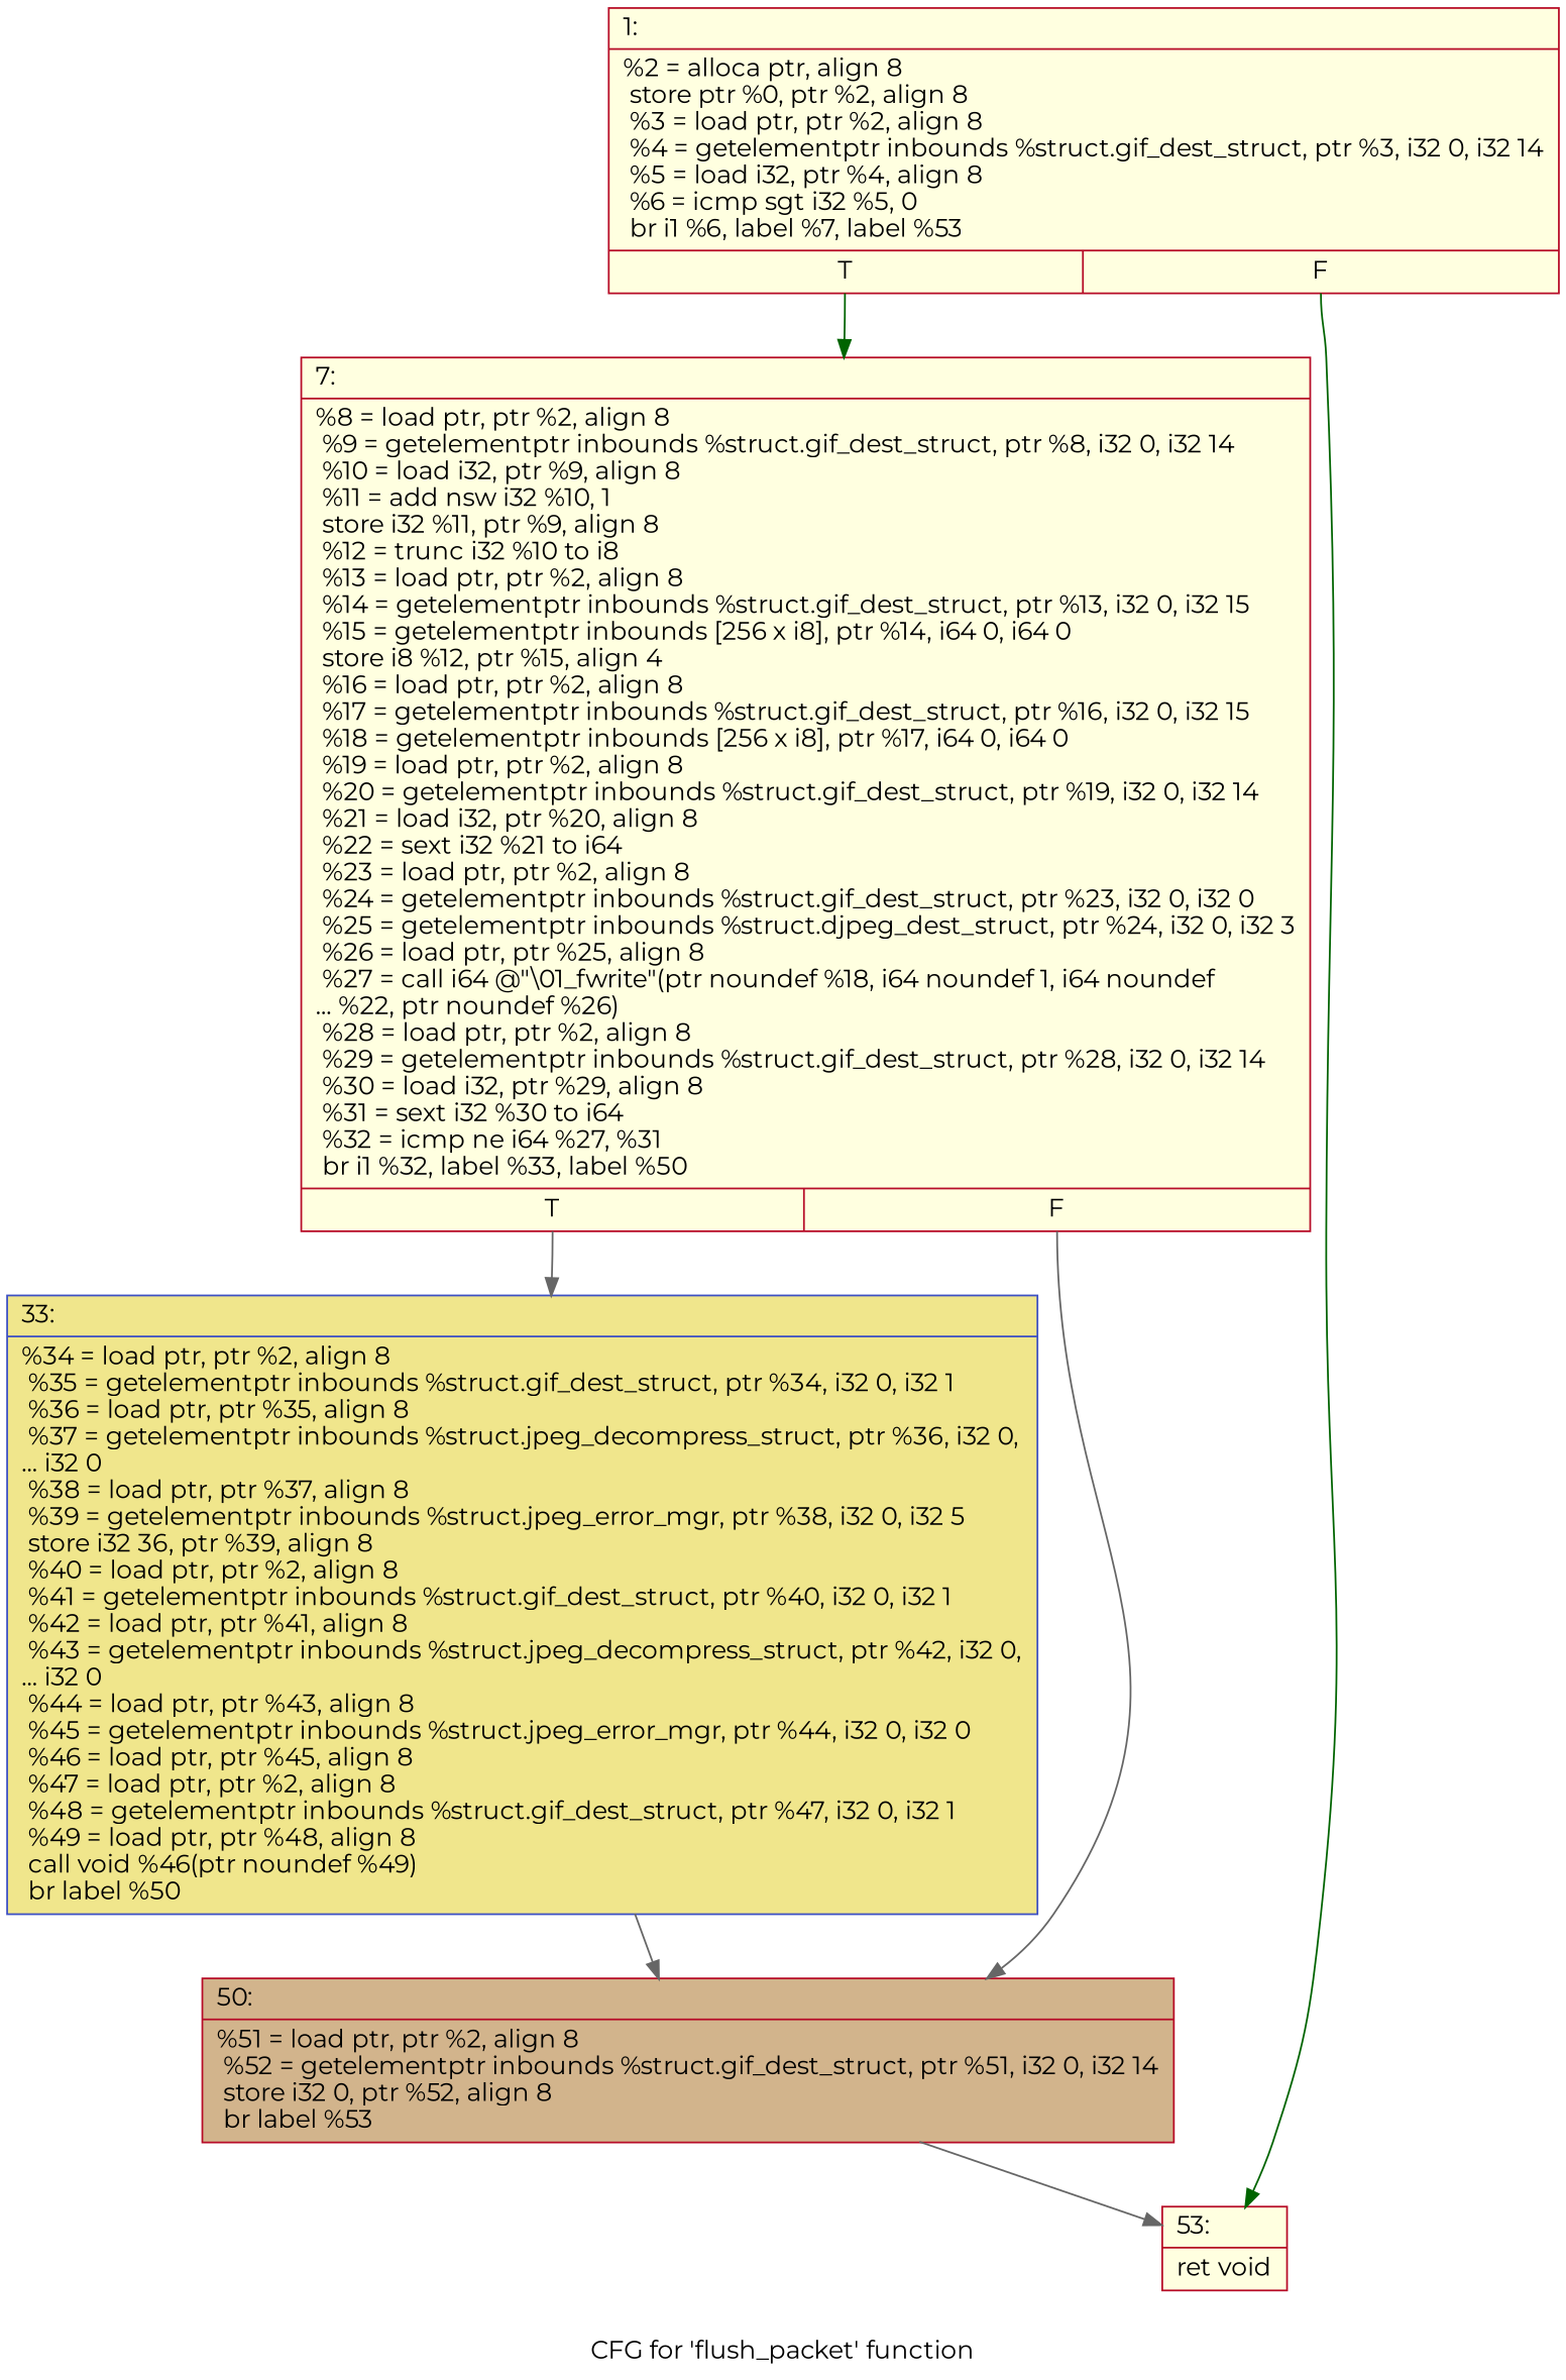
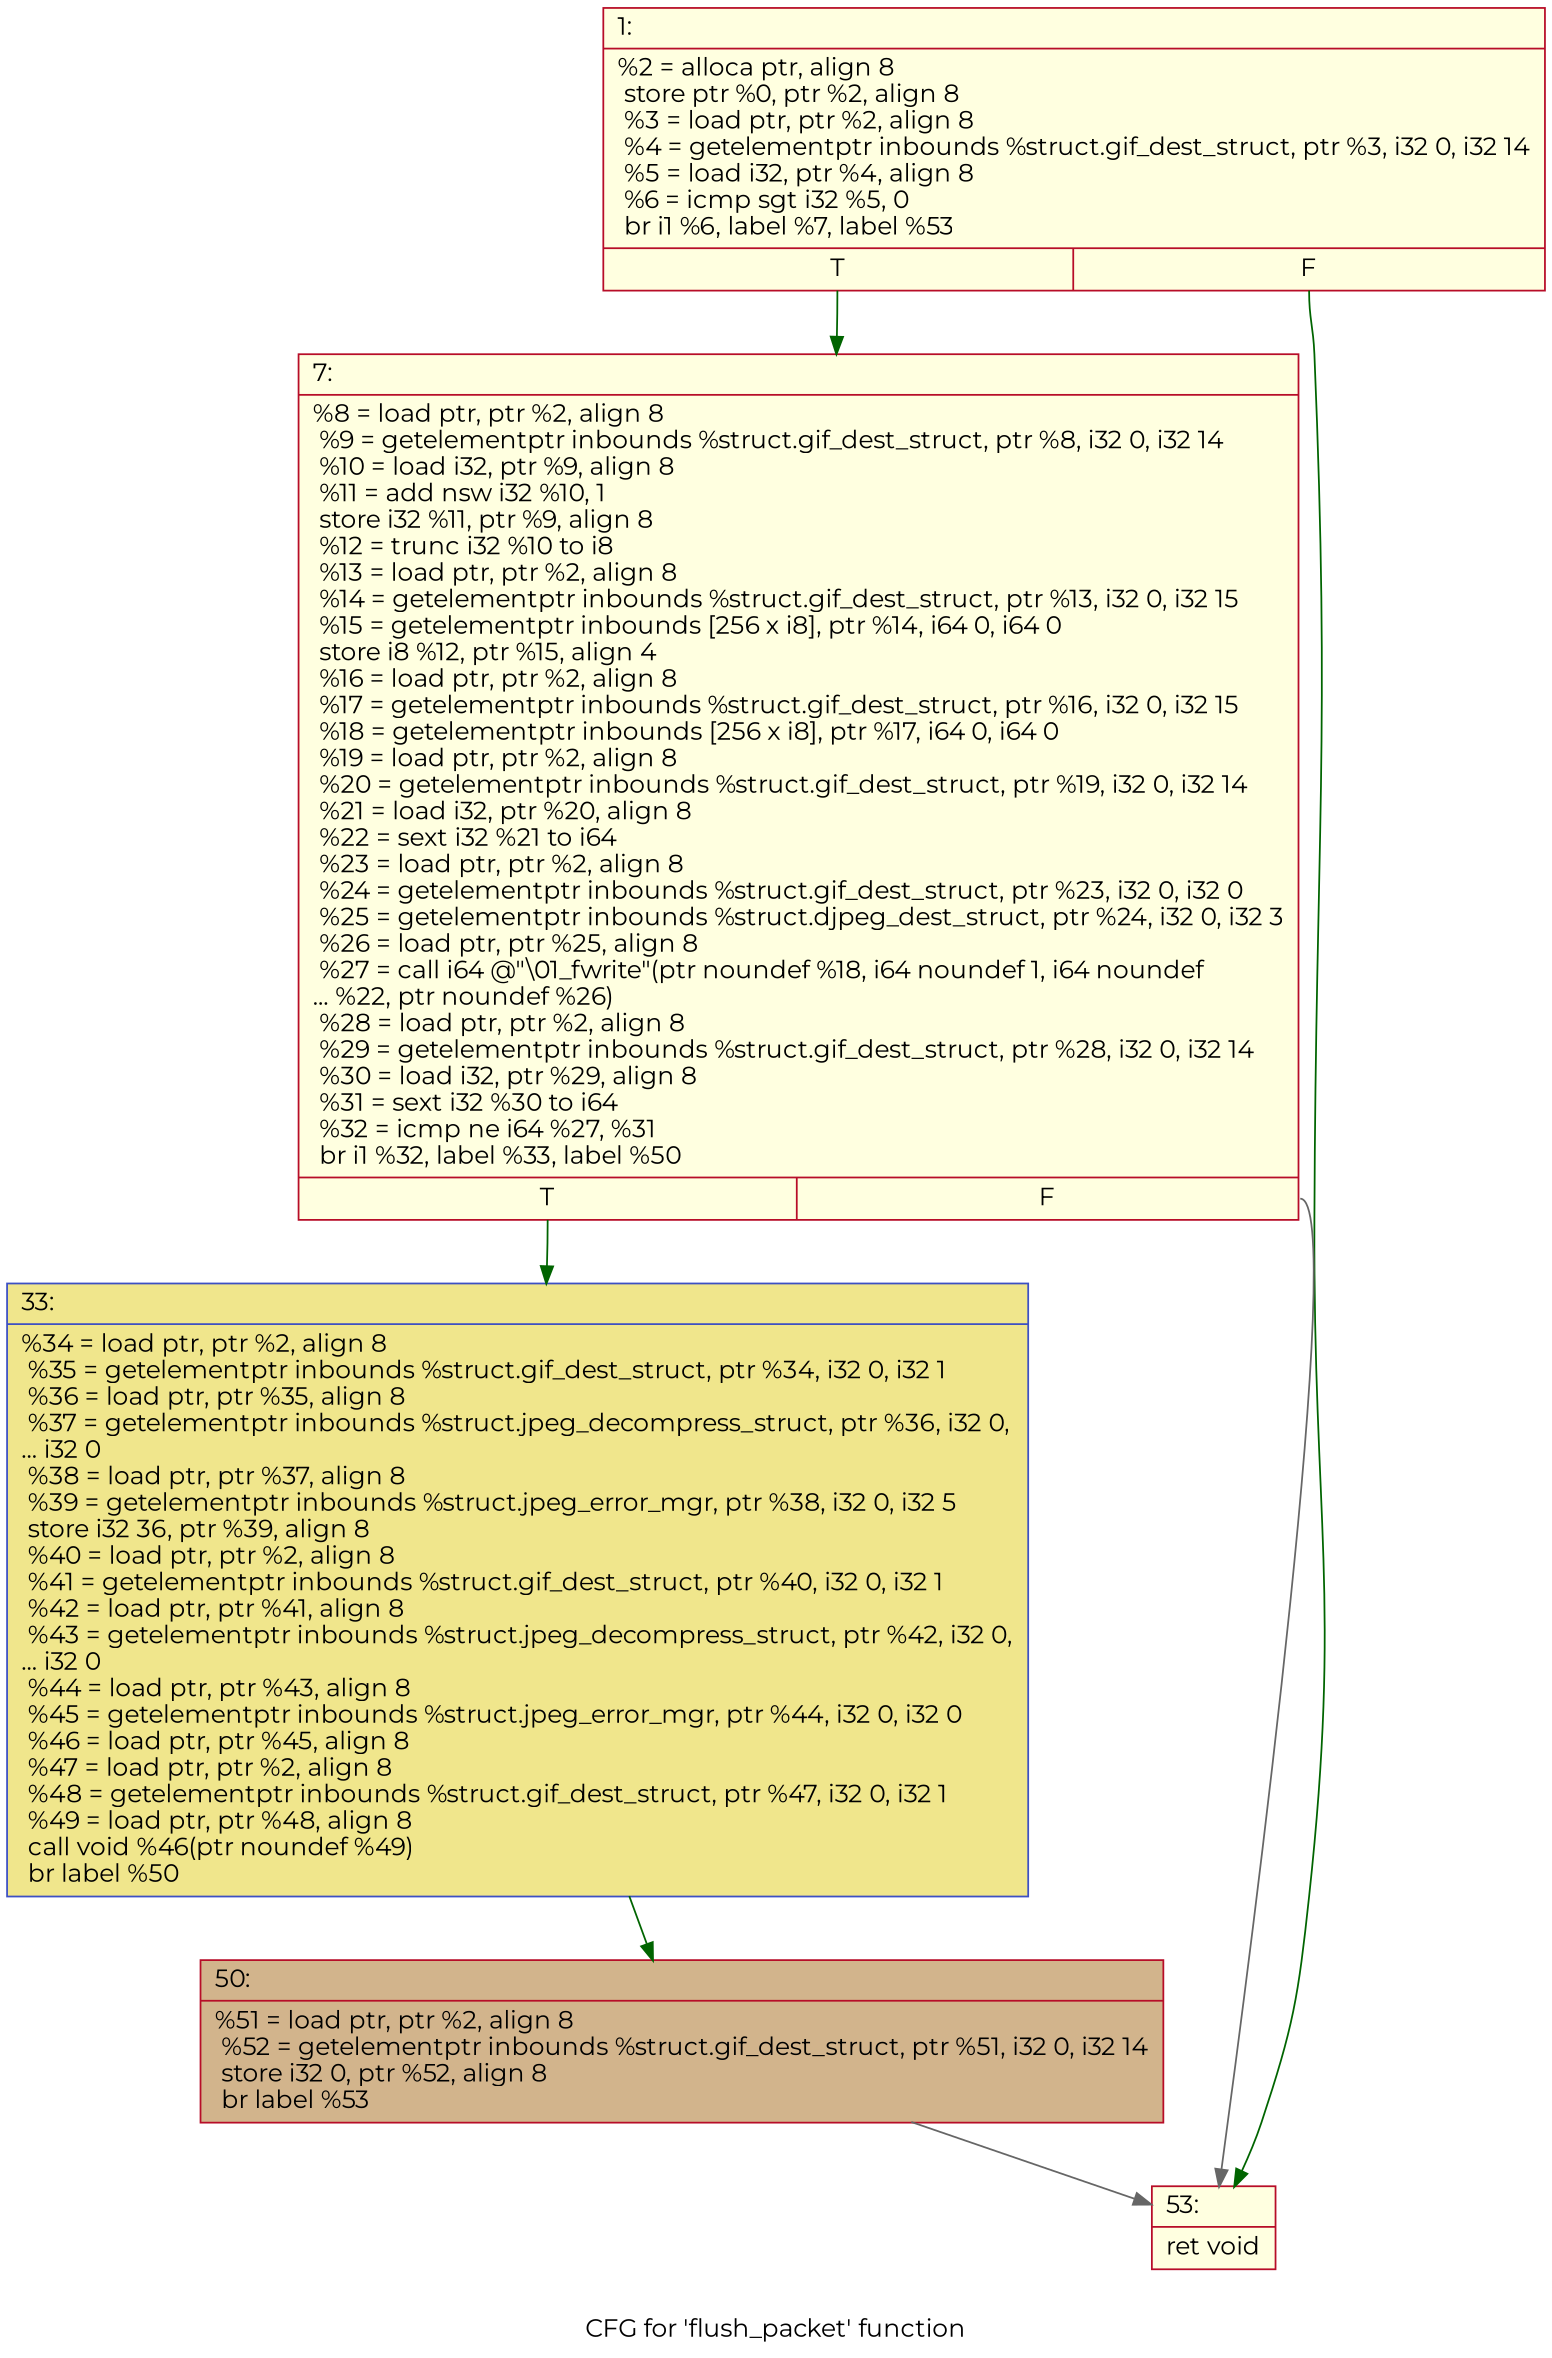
  digraph {
    fontname=Montserrat
    label="CFG for 'flush_packet' function"
    node [color="#b70d28ff" fillcolor=lightyellow fontname=Montserrat shape=record style=filled]
    edge [color=darkgreen fontname=Montserrat]
    n1 [label="{1:\l|  %2 = alloca ptr, align 8\l  store ptr %0, ptr %2, align 8\l  %3 = load ptr, ptr %2, align 8\l  %4 = getelementptr inbounds %struct.gif_dest_struct, ptr %3, i32 0, i32 14\l  %5 = load i32, ptr %4, align 8\l  %6 = icmp sgt i32 %5, 0\l  br i1 %6, label %7, label %53\l|{<s0>T|<s1>F}}"]
    n2 [label="{7:\l|  %8 = load ptr, ptr %2, align 8\l  %9 = getelementptr inbounds %struct.gif_dest_struct, ptr %8, i32 0, i32 14\l  %10 = load i32, ptr %9, align 8\l  %11 = add nsw i32 %10, 1\l  store i32 %11, ptr %9, align 8\l  %12 = trunc i32 %10 to i8\l  %13 = load ptr, ptr %2, align 8\l  %14 = getelementptr inbounds %struct.gif_dest_struct, ptr %13, i32 0, i32 15\l  %15 = getelementptr inbounds [256 x i8], ptr %14, i64 0, i64 0\l  store i8 %12, ptr %15, align 4\l  %16 = load ptr, ptr %2, align 8\l  %17 = getelementptr inbounds %struct.gif_dest_struct, ptr %16, i32 0, i32 15\l  %18 = getelementptr inbounds [256 x i8], ptr %17, i64 0, i64 0\l  %19 = load ptr, ptr %2, align 8\l  %20 = getelementptr inbounds %struct.gif_dest_struct, ptr %19, i32 0, i32 14\l  %21 = load i32, ptr %20, align 8\l  %22 = sext i32 %21 to i64\l  %23 = load ptr, ptr %2, align 8\l  %24 = getelementptr inbounds %struct.gif_dest_struct, ptr %23, i32 0, i32 0\l  %25 = getelementptr inbounds %struct.djpeg_dest_struct, ptr %24, i32 0, i32 3\l  %26 = load ptr, ptr %25, align 8\l  %27 = call i64 @\"\\01_fwrite\"(ptr noundef %18, i64 noundef 1, i64 noundef\l... %22, ptr noundef %26)\l  %28 = load ptr, ptr %2, align 8\l  %29 = getelementptr inbounds %struct.gif_dest_struct, ptr %28, i32 0, i32 14\l  %30 = load i32, ptr %29, align 8\l  %31 = sext i32 %30 to i64\l  %32 = icmp ne i64 %27, %31\l  br i1 %32, label %33, label %50\l|{<s0>T|<s1>F}}"]
    n3 [label="{53:\l|  ret void\l}"]
    n4 [color="#3d50c3ff" fillcolor=khaki label="{33:\l|  %34 = load ptr, ptr %2, align 8\l  %35 = getelementptr inbounds %struct.gif_dest_struct, ptr %34, i32 0, i32 1\l  %36 = load ptr, ptr %35, align 8\l  %37 = getelementptr inbounds %struct.jpeg_decompress_struct, ptr %36, i32 0,\l... i32 0\l  %38 = load ptr, ptr %37, align 8\l  %39 = getelementptr inbounds %struct.jpeg_error_mgr, ptr %38, i32 0, i32 5\l  store i32 36, ptr %39, align 8\l  %40 = load ptr, ptr %2, align 8\l  %41 = getelementptr inbounds %struct.gif_dest_struct, ptr %40, i32 0, i32 1\l  %42 = load ptr, ptr %41, align 8\l  %43 = getelementptr inbounds %struct.jpeg_decompress_struct, ptr %42, i32 0,\l... i32 0\l  %44 = load ptr, ptr %43, align 8\l  %45 = getelementptr inbounds %struct.jpeg_error_mgr, ptr %44, i32 0, i32 0\l  %46 = load ptr, ptr %45, align 8\l  %47 = load ptr, ptr %2, align 8\l  %48 = getelementptr inbounds %struct.gif_dest_struct, ptr %47, i32 0, i32 1\l  %49 = load ptr, ptr %48, align 8\l  call void %46(ptr noundef %49)\l  br label %50\l}"]
    n5 [fillcolor=tan label="{50:\l|  %51 = load ptr, ptr %2, align 8\l  %52 = getelementptr inbounds %struct.gif_dest_struct, ptr %51, i32 0, i32 14\l  store i32 0, ptr %52, align 8\l  br label %53\l}"]
    n1 -> n2 [tailport=s0]
    n1 -> n3 [tailport=s1]
-   n2 -> n4 [color=gray40 tailport=s0]
-   n2 -> n5 [color=gray40 tailport=s1]
-   n4 -> n5 [color=gray40]
+   n2 -> n4 [tailport=s0]
+   n2 -> n3 [color=gray40 tailport=s1]
+   n4 -> n5
    n5 -> n3 [color=gray40]
  }
